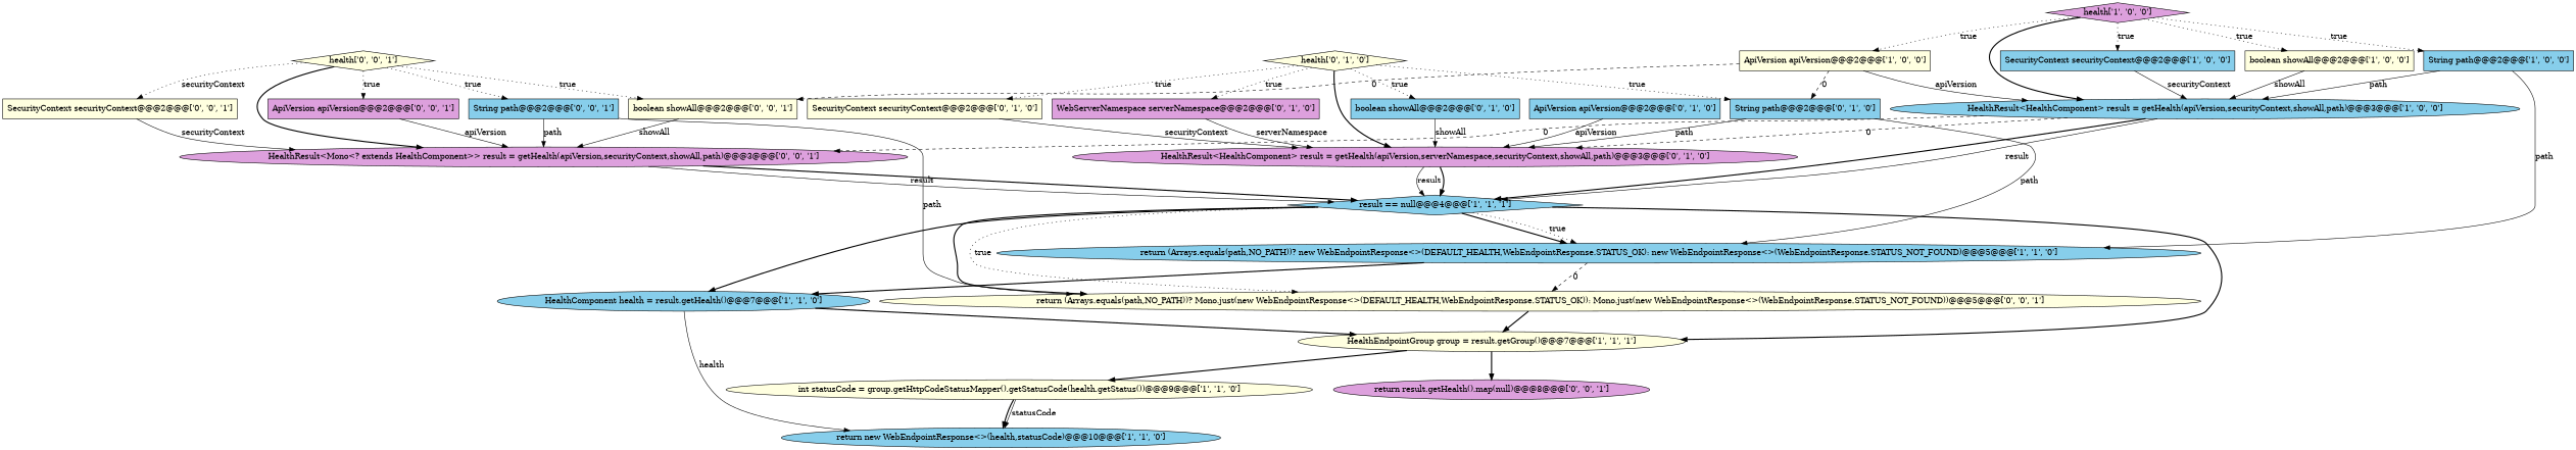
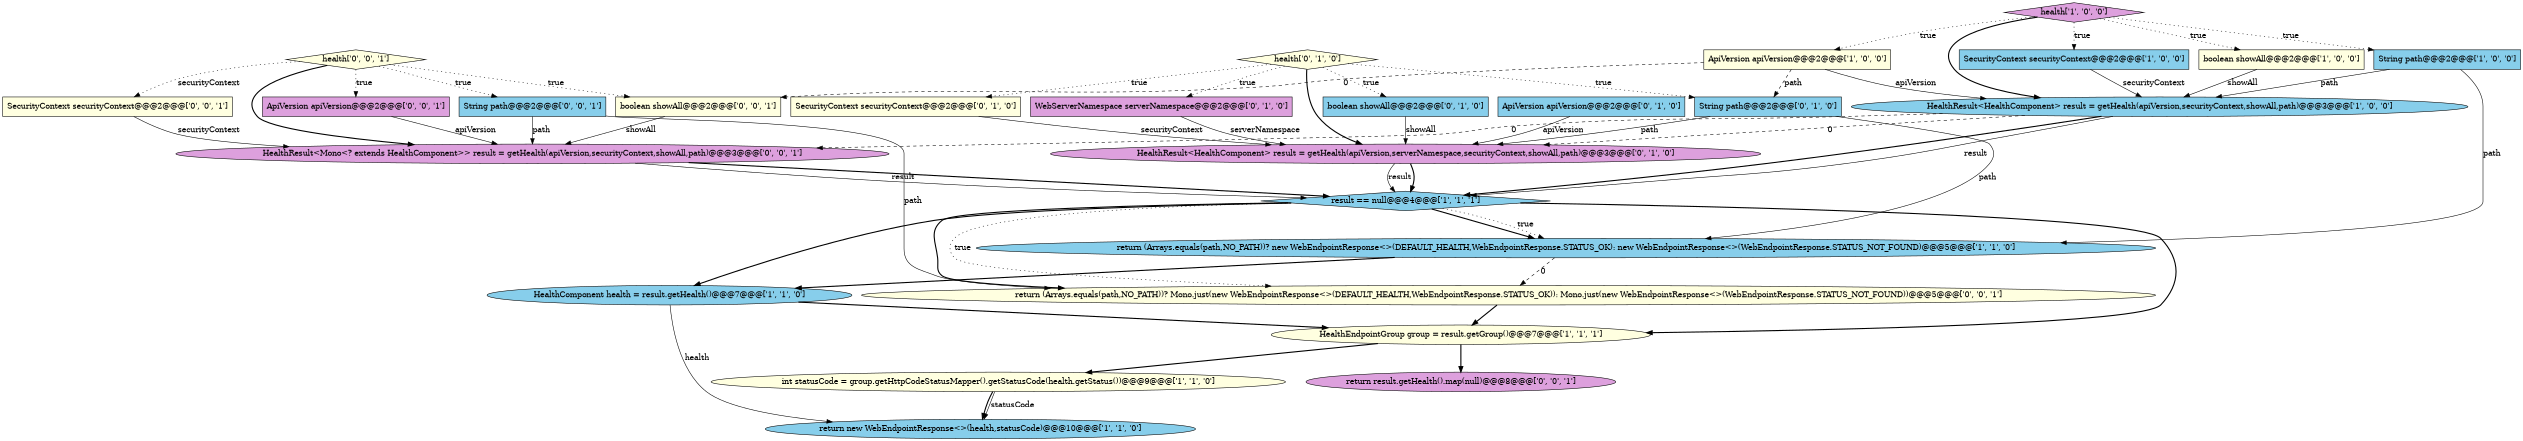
  digraph {
    node [fillcolor=skyblue shape=box style=filled]
    edge [style=solid]
    n1 [label="ApiVersion apiVersion@@@2@@@['0', '1', '0']"]
    n2 [fillcolor=plum label="HealthResult<HealthComponent> result = getHealth(apiVersion,serverNamespace,securityContext,showAll,path)@@@3@@@['0', '1', '0']" shape=ellipse]
    n3 [label="result == null@@@4@@@['1', '1', '1']" shape=diamond]
    n4 [label="String path@@@2@@@['1', '0', '0']"]
    n5 [label="HealthResult<HealthComponent> result = getHealth(apiVersion,securityContext,showAll,path)@@@3@@@['1', '0', '0']" shape=ellipse]
    n6 [label="return (Arrays.equals(path,NO_PATH))? new WebEndpointResponse<>(DEFAULT_HEALTH,WebEndpointResponse.STATUS_OK): new WebEndpointResponse<>(WebEndpointResponse.STATUS_NOT_FOUND)@@@5@@@['1', '1', '0']" shape=ellipse]
    n7 [fillcolor=plum label="HealthResult<Mono<? extends HealthComponent>> result = getHealth(apiVersion,securityContext,showAll,path)@@@3@@@['0', '0', '1']" shape=ellipse]
    n8 [fillcolor=lightyellow label="return (Arrays.equals(path,NO_PATH))? Mono.just(new WebEndpointResponse<>(DEFAULT_HEALTH,WebEndpointResponse.STATUS_OK)): Mono.just(new WebEndpointResponse<>(WebEndpointResponse.STATUS_NOT_FOUND))@@@5@@@['0', '0', '1']" shape=ellipse]
    n9 [label="HealthComponent health = result.getHealth()@@@7@@@['1', '1', '0']" shape=ellipse]
    n10 [label="boolean showAll@@@2@@@['0', '1', '0']"]
    n11 [fillcolor=lightyellow label="boolean showAll@@@2@@@['0', '0', '1']"]
    n12 [fillcolor=lightyellow label="SecurityContext securityContext@@@2@@@['0', '1', '0']"]
    n13 [label="String path@@@2@@@['0', '1', '0']"]
    n14 [fillcolor=lightyellow label="HealthEndpointGroup group = result.getGroup()@@@7@@@['1', '1', '1']" shape=ellipse]
    n15 [fillcolor=plum label="return result.getHealth().map(null)@@@8@@@['0', '0', '1']" shape=ellipse]
    n16 [fillcolor=lightyellow label="int statusCode = group.getHttpCodeStatusMapper().getStatusCode(health.getStatus())@@@9@@@['1', '1', '0']" shape=ellipse]
    n17 [fillcolor=plum label="WebServerNamespace serverNamespace@@@2@@@['0', '1', '0']"]
    n18 [fillcolor=lightyellow label="boolean showAll@@@2@@@['1', '0', '0']"]
    n19 [fillcolor=lightyellow label="SecurityContext securityContext@@@2@@@['0', '0', '1']"]
    n20 [label="String path@@@2@@@['0', '0', '1']"]
    n21 [fillcolor=lightyellow label="health['0', '1', '0']" shape=diamond]
    n22 [label="return new WebEndpointResponse<>(health,statusCode)@@@10@@@['1', '1', '0']" shape=ellipse]
    n23 [fillcolor=lightyellow label="ApiVersion apiVersion@@@2@@@['1', '0', '0']"]
    n24 [fillcolor=plum label="health['1', '0', '0']" shape=diamond]
    n25 [label="SecurityContext securityContext@@@2@@@['1', '0', '0']"]
    n26 [fillcolor=lightyellow label="health['0', '0', '1']" shape=diamond]
    n27 [fillcolor=plum label="ApiVersion apiVersion@@@2@@@['0', '0', '1']"]
    n1 -> n2 [label=apiVersion]
    n2 -> n3 [style=bold]
    n2 -> n3 [label=result]
    n3 -> n6 [style=bold]
    n3 -> n6 [label=true style=dotted]
    n3 -> n8 [style=bold]
    n3 -> n8 [label=true style=dotted]
    n3 -> n9 [style=bold]
    n3 -> n14 [style=bold]
    n4 -> n5 [label=path]
    n4 -> n6 [label=path]
    n5 -> n2 [label=0 style=dashed]
    n5 -> n3 [style=bold]
    n5 -> n3 [label=result]
    n5 -> n7 [label=0 style=dashed]
    n6 -> n8 [label=0 style=dashed]
    n6 -> n9 [style=bold]
    n7 -> n3 [style=bold]
    n7 -> n3 [label=result]
    n8 -> n14 [style=bold]
    n9 -> n14 [style=bold]
    n9 -> n22 [label=health]
    n10 -> n2 [label=showAll]
    n11 -> n7 [label=showAll]
    n12 -> n2 [label=securityContext]
    n13 -> n2 [label=path]
    n13 -> n6 [label=path]
    n14 -> n15 [style=bold]
    n14 -> n16 [style=bold]
    n16 -> n22 [label=statusCode]
    n16 -> n22 [style=bold]
    n17 -> n2 [label=serverNamespace]
    n18 -> n5 [label=showAll]
    n19 -> n7 [label=securityContext]
    n20 -> n7 [label=path]
    n20 -> n8 [label=path]
    n21 -> n2 [style=bold]
    n21 -> n10 [label=true style=dotted]
    n21 -> n12 [label=true style=dotted]
    n21 -> n13 [label=true style=dotted]
    n21 -> n17 [label=true style=dotted]
    n23 -> n5 [label=apiVersion]
    n23 -> n11 [label=0 style=dashed]
-   n23 -> n13 [label=0 style=dashed]
+   n23 -> n13 [label=path style=dashed]
    n24 -> n4 [label=true style=dotted]
    n24 -> n5 [style=bold]
    n24 -> n18 [label=true style=dotted]
    n24 -> n23 [label=true style=dotted]
    n24 -> n25 [label=true style=dotted]
    n25 -> n5 [label=securityContext]
    n26 -> n7 [style=bold]
    n26 -> n11 [label=true style=dotted]
    n26 -> n19 [label=securityContext style=dotted]
    n26 -> n20 [label=true style=dotted]
    n26 -> n27 [label=true style=dotted]
    n27 -> n7 [label=apiVersion]
  }
